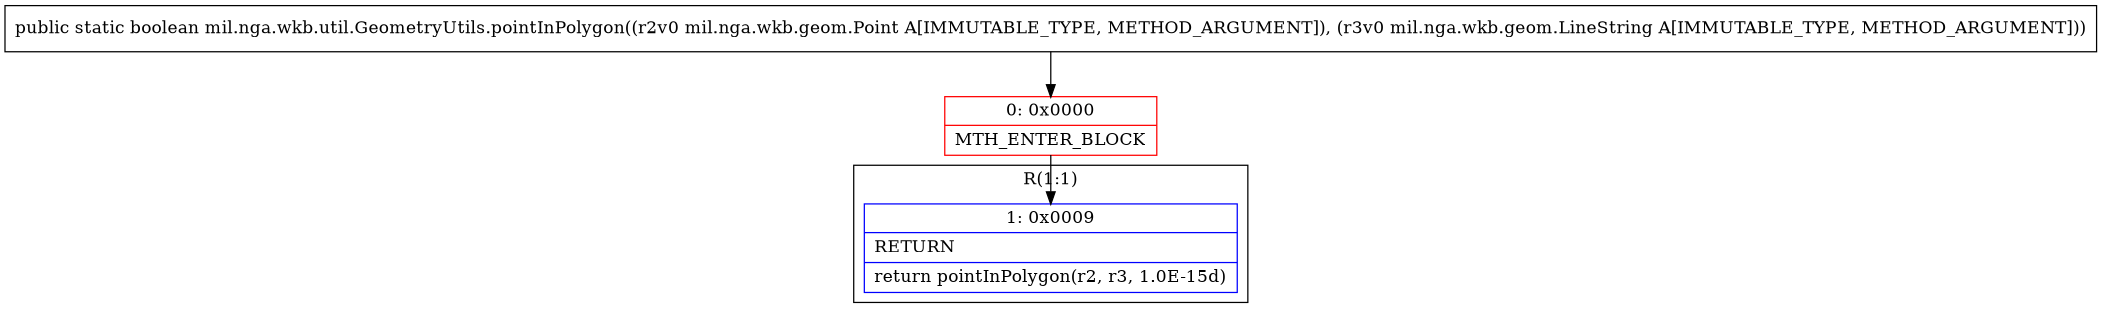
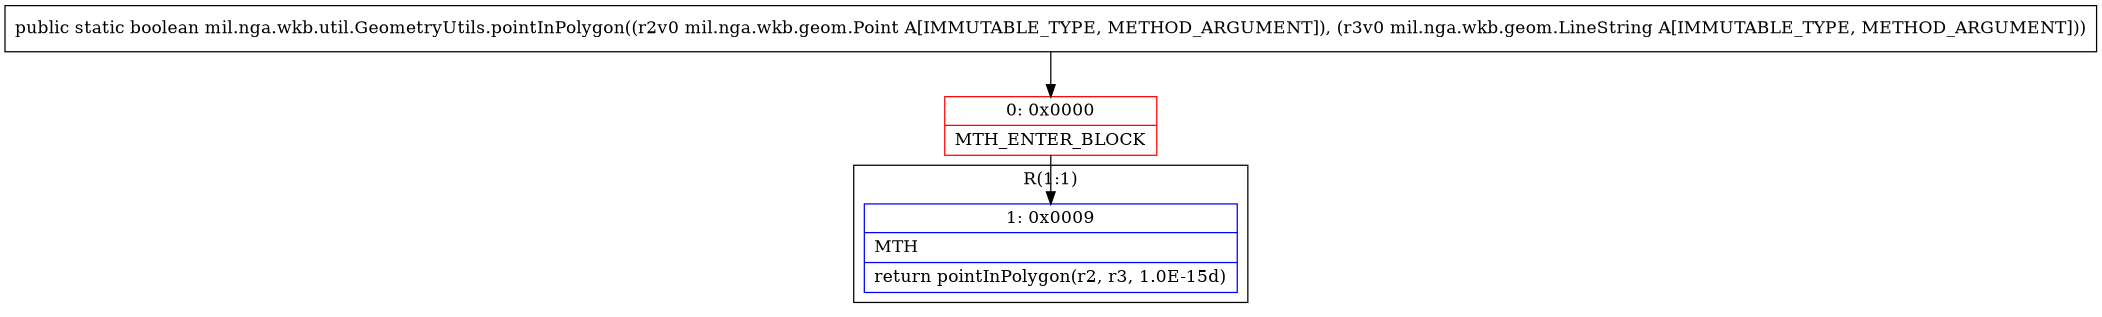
  digraph {
    node [shape=record]
-   n1 [color=blue label="{1\:\ 0x0009|RETURN\l|return pointInPolygon(r2, r3, 1.0E\-15d)\l}"]
+   n1 [color=blue label="{1\:\ 0x0009|MTH\l|return pointInPolygon(r2, r3, 1.0E\-15d)\l}"]
    n2 [color=red label="{0\:\ 0x0000|MTH_ENTER_BLOCK\l}"]
    n3 [label="{public static boolean mil.nga.wkb.util.GeometryUtils.pointInPolygon((r2v0 mil.nga.wkb.geom.Point A[IMMUTABLE_TYPE, METHOD_ARGUMENT]), (r3v0 mil.nga.wkb.geom.LineString A[IMMUTABLE_TYPE, METHOD_ARGUMENT])) }"]
    subgraph cluster_1 {
      label="R(1:1)"
      n1
    }
    n2 -> n1
    n3 -> n2
  }
